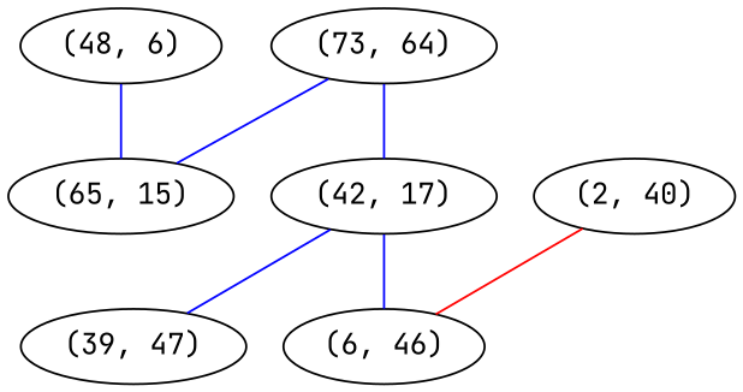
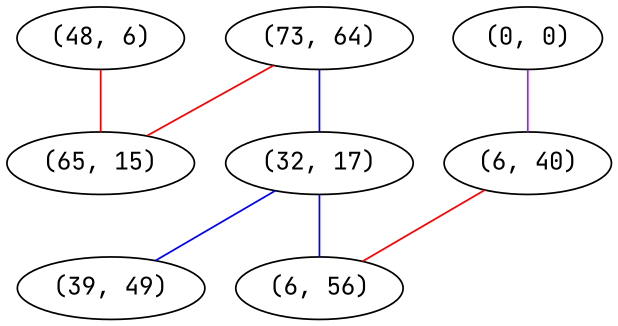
  graph {
    fontname="JetBrains Mono"
    node [fontname="JetBrains Mono"]
    edge [color=red fontname="JetBrains Mono" weight=1]
    "(48, 6)"
    "(65, 15)"
-   "(6, 40)" [label="(2, 40)"]
-   "(6, 56)" [label="(6, 46)"]
+   "(6, 40)"
+   "(6, 56)"
    "(73, 64)"
-   "(42, 17)"
-   "(39, 49)" [label="(39, 47)"]
-   "(48, 6)" -- "(65, 15)" [color=blue]
+   "(42, 17)" [label="(32, 17)"]
+   "(0, 0)"
+   "(39, 49)"
+   "(48, 6)" -- "(65, 15)"
    "(6, 40)" -- "(6, 56)"
-   "(73, 64)" -- "(65, 15)" [color=blue]
+   "(73, 64)" -- "(65, 15)"
    "(73, 64)" -- "(42, 17)" [color=blue weight=3]
    "(42, 17)" -- "(6, 56)" [color=blue weight=3]
    "(42, 17)" -- "(39, 49)" [color=blue]
+   "(0, 0)" -- "(6, 40)" [color=purple weight=4]
  }
